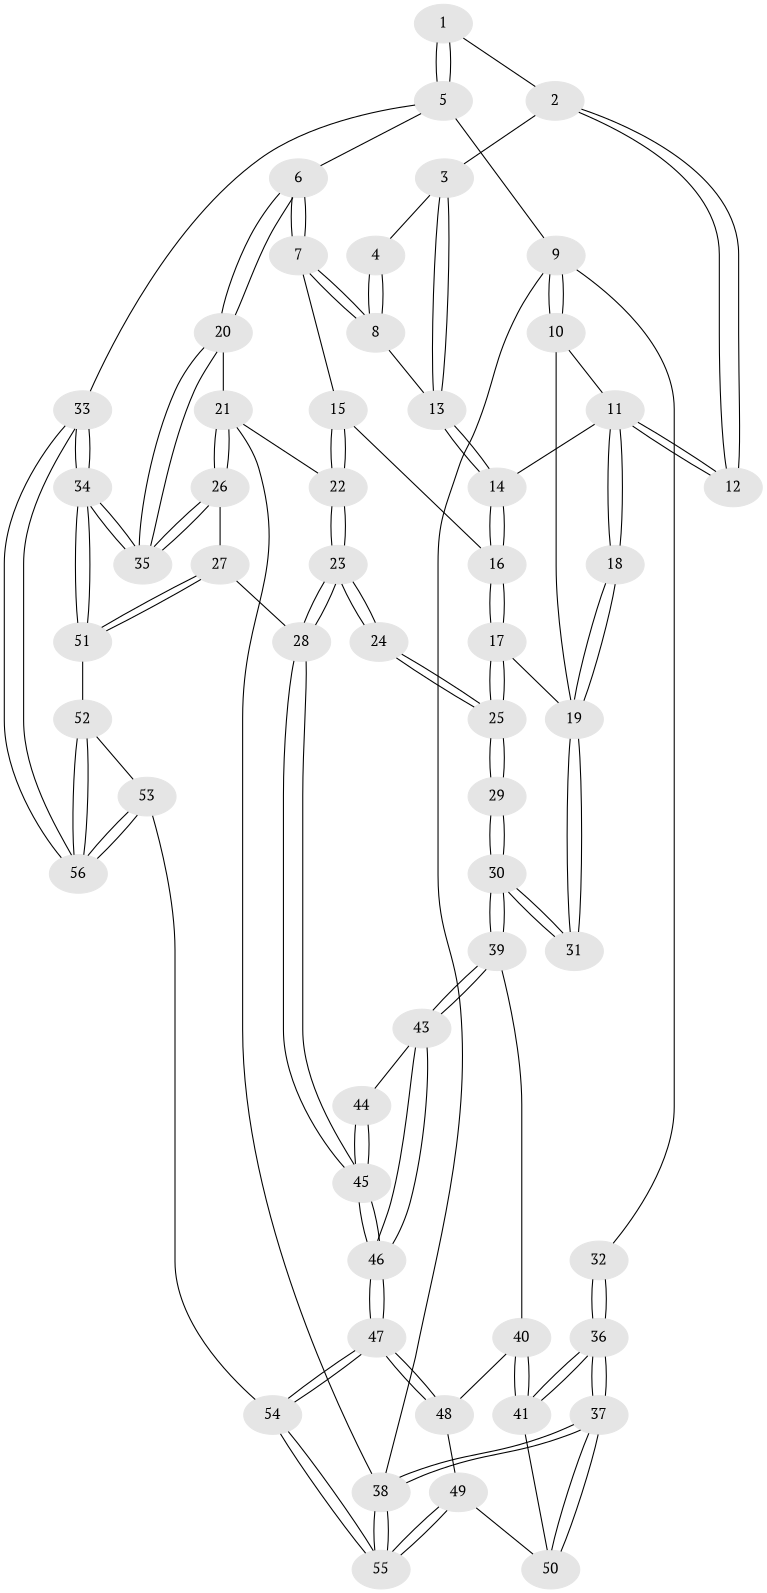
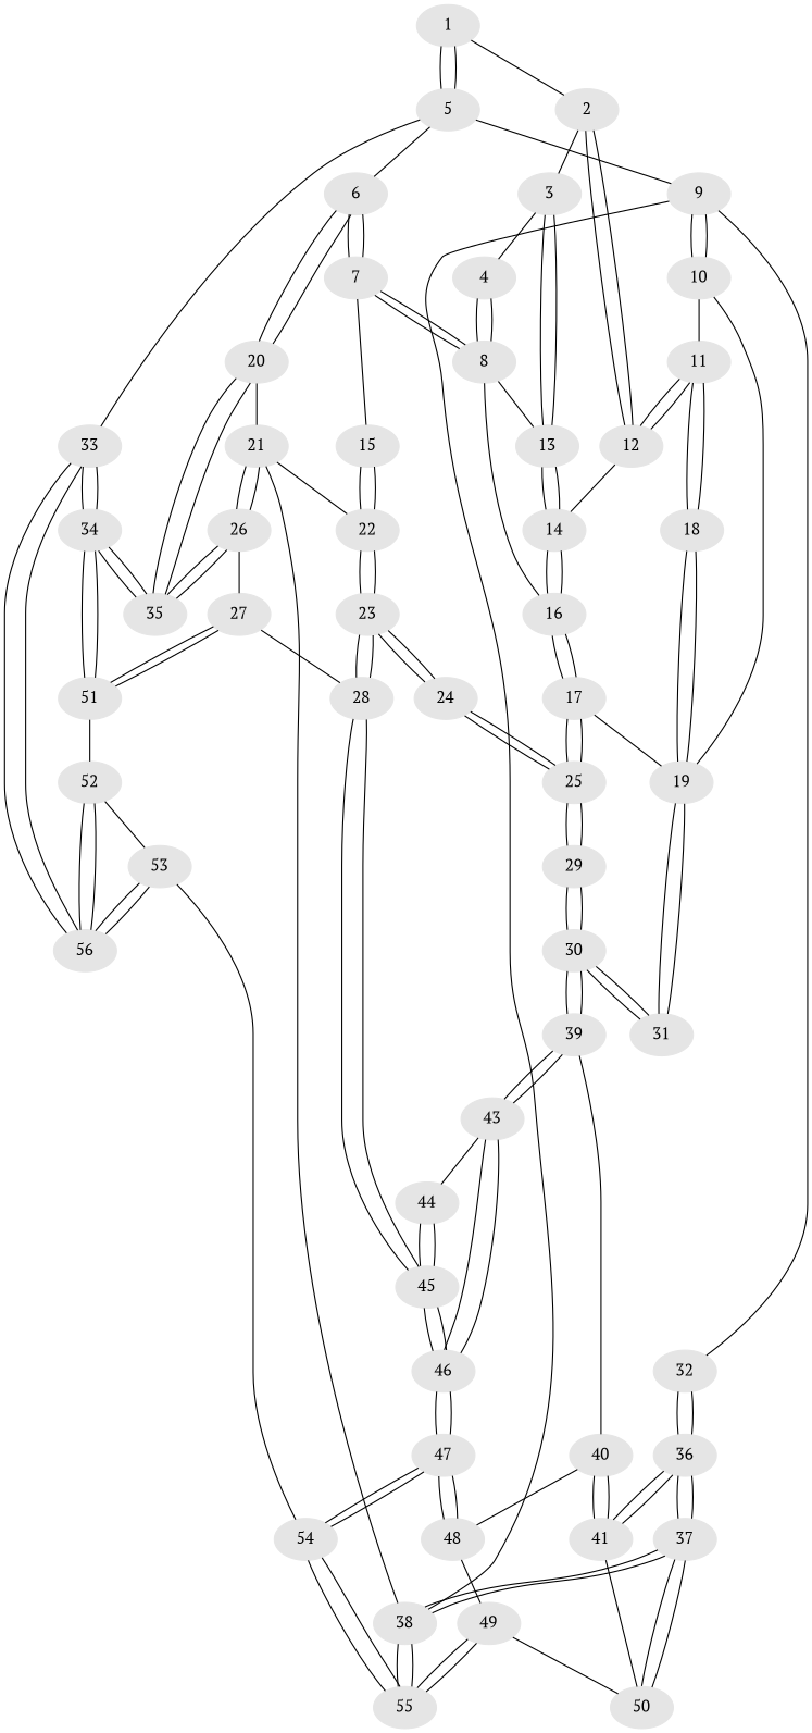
  graph {
    fontname="PT Serif"
    node [color=gray90 fontname="PT Serif" style=filled]
    edge [fontname="PT Serif"]
    1
    2
    5
    3
    12
    6
    9
    33
    4
    13
    14
    8
    7
    20
    10
    32
    38
    34
    56
    15
    21
    35
    16
    22
    11
    19
    36
    55
    18
    31
    17
    23
    25
    29
    26
    27
    24
    28
    45
    30
    51
    52
    46
    39
    40
    43
    37
    41
    50
    48
    44
    49
    47
    54
    53
    1 -- 2
    1 -- 5
    1 -- 5
    2 -- 3
    2 -- 12
    2 -- 12
    5 -- 6
    5 -- 9
    5 -- 33
    3 -- 4
    3 -- 13
    3 -- 13
-   11 -- 14
+   12 -- 14
    6 -- 7
    6 -- 7
    6 -- 20
    6 -- 20
    9 -- 10
    9 -- 10
    9 -- 32
    9 -- 38
    33 -- 34
    33 -- 34
    33 -- 56
    33 -- 56
    4 -- 8
    4 -- 8
    13 -- 14
    13 -- 14
    14 -- 16
    14 -- 16
    8 -- 13
    7 -- 8
    7 -- 8
    7 -- 15
    20 -- 21
    20 -- 35
    20 -- 35
    10 -- 11
    10 -- 19
    32 -- 36
    32 -- 36
    38 -- 55
    38 -- 55
    34 -- 35
    34 -- 35
    34 -- 51
    34 -- 51
-   15 -- 16
+   8 -- 16
    15 -- 22
    15 -- 22
    21 -- 38
    21 -- 22
    21 -- 26
    21 -- 26
    16 -- 17
    16 -- 17
    22 -- 23
    22 -- 23
    11 -- 12
    11 -- 12
    11 -- 18
    11 -- 18
    19 -- 31
    19 -- 31
    36 -- 37
    36 -- 37
    36 -- 41
    36 -- 41
    18 -- 19
    18 -- 19
    17 -- 19
    17 -- 25
    17 -- 25
    23 -- 24
    23 -- 24
    23 -- 28
    23 -- 28
    25 -- 29
    25 -- 29
    29 -- 30
    29 -- 30
    26 -- 35
    26 -- 35
    26 -- 27
    27 -- 28
    27 -- 51
    27 -- 51
    24 -- 25
    24 -- 25
    28 -- 45
    28 -- 45
    45 -- 46
    45 -- 46
    30 -- 31
    30 -- 31
    30 -- 39
    30 -- 39
    51 -- 52
    52 -- 56
    52 -- 56
    52 -- 53
    46 -- 47
    46 -- 47
    39 -- 40
    39 -- 43
    39 -- 43
    40 -- 41
    40 -- 41
    40 -- 48
    43 -- 46
    43 -- 46
    43 -- 44
    37 -- 38
    37 -- 38
    37 -- 50
    37 -- 50
    41 -- 50
    48 -- 49
    44 -- 45
    44 -- 45
    49 -- 55
    49 -- 55
    49 -- 50
    47 -- 48
    47 -- 48
    47 -- 54
    47 -- 54
    54 -- 55
    54 -- 55
    53 -- 56
    53 -- 56
    53 -- 54
  }
